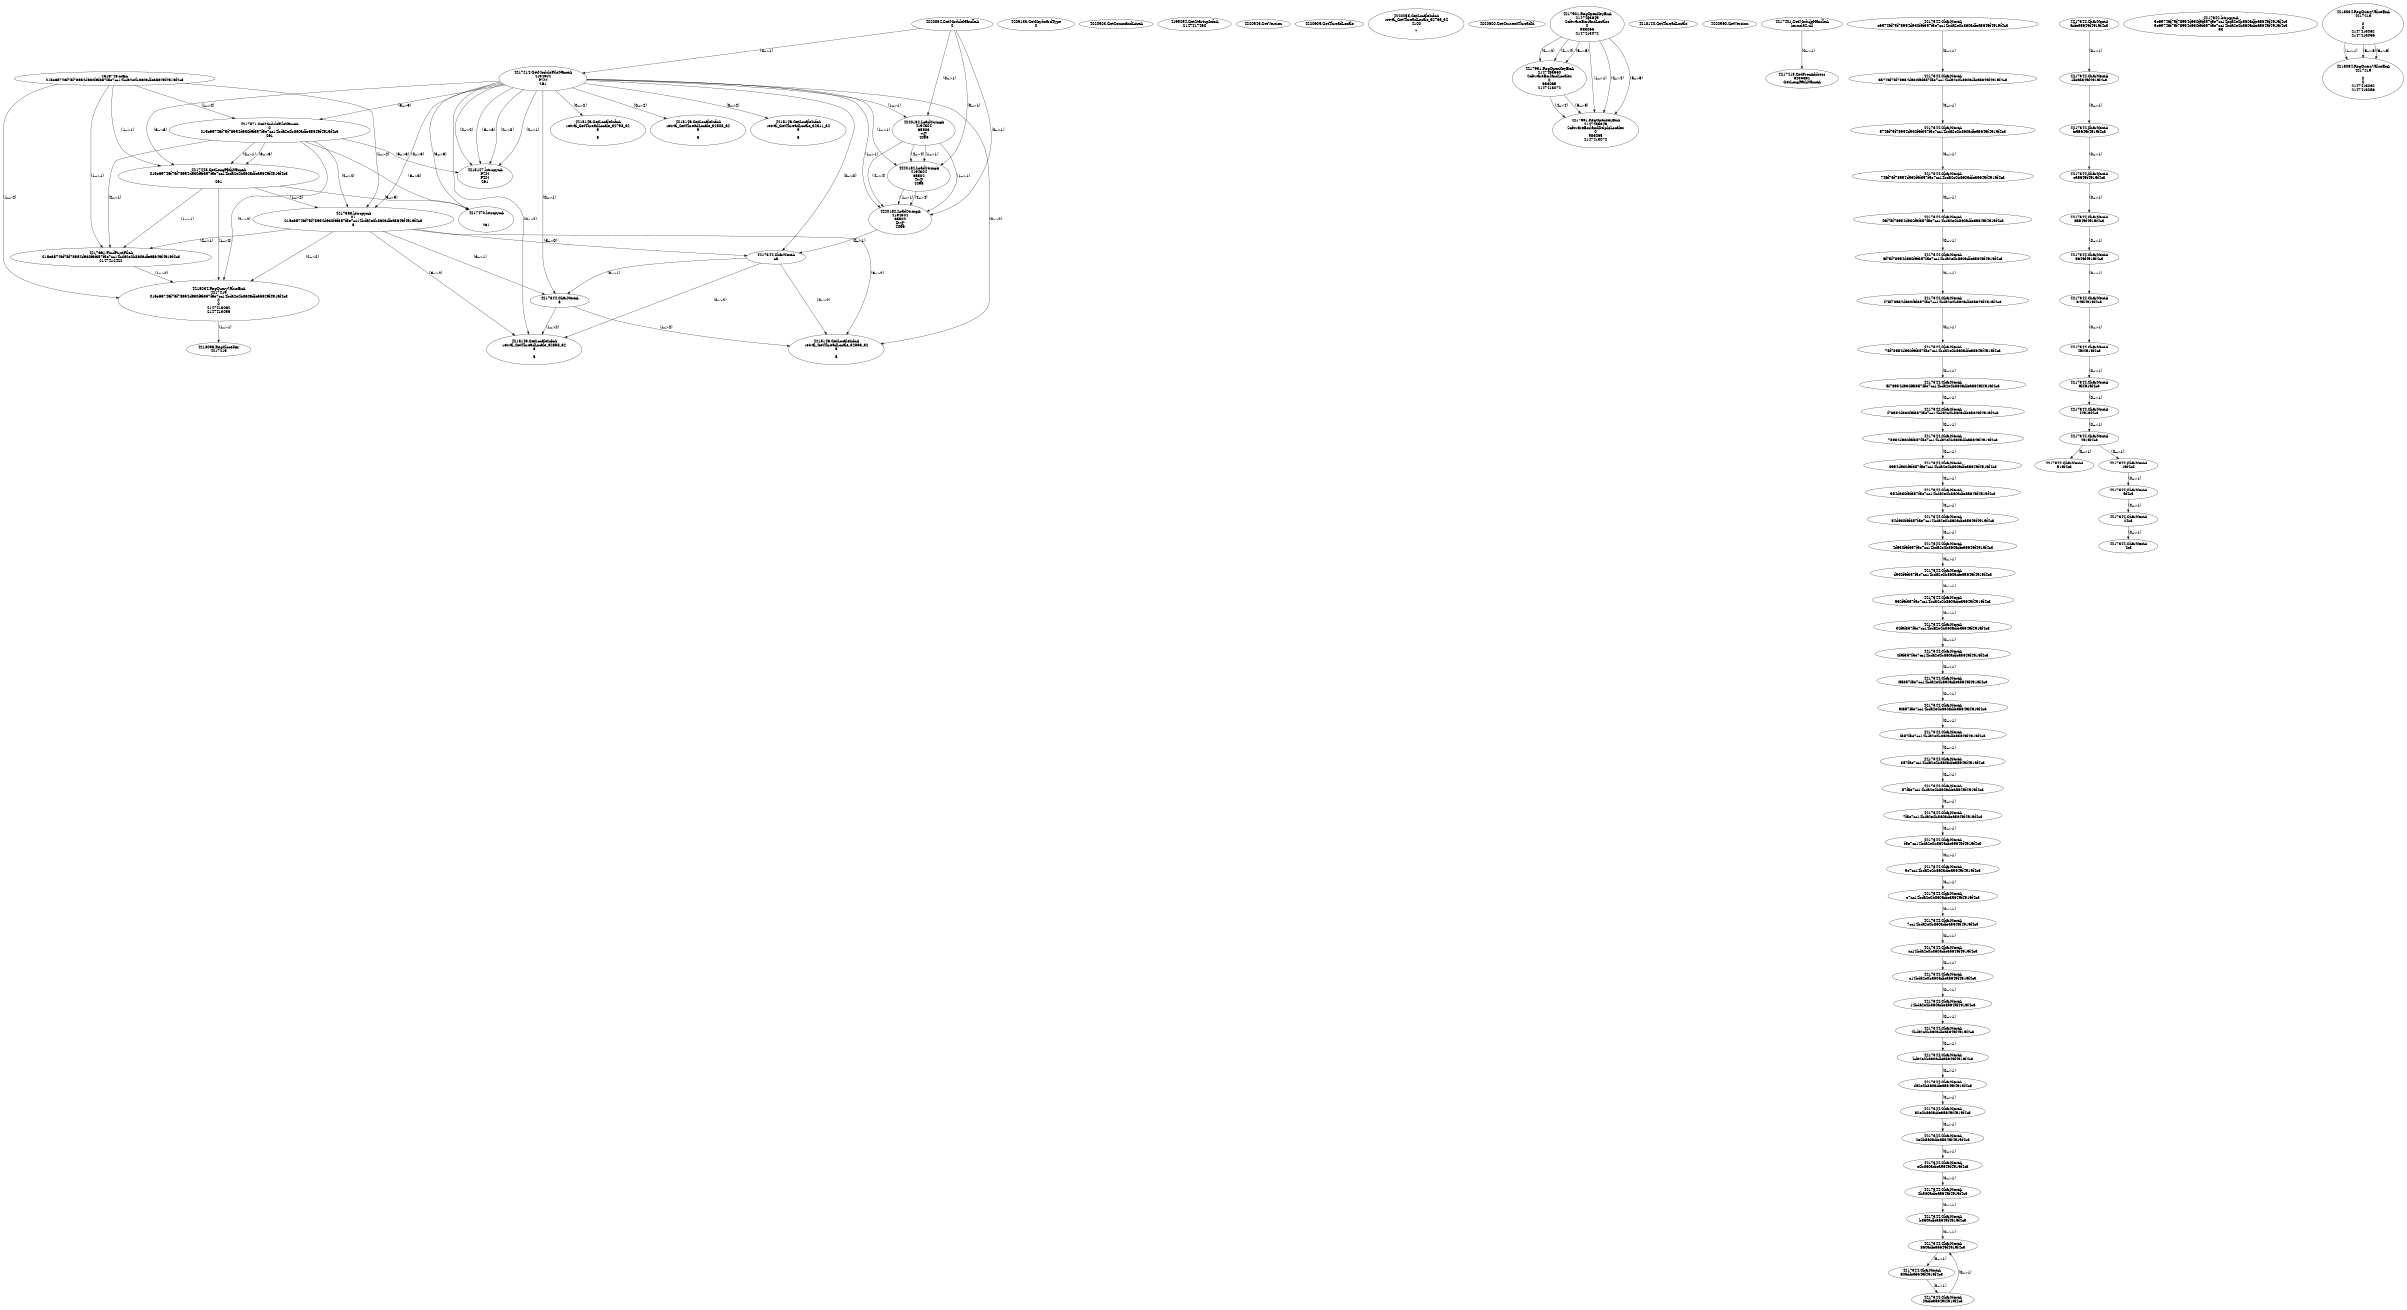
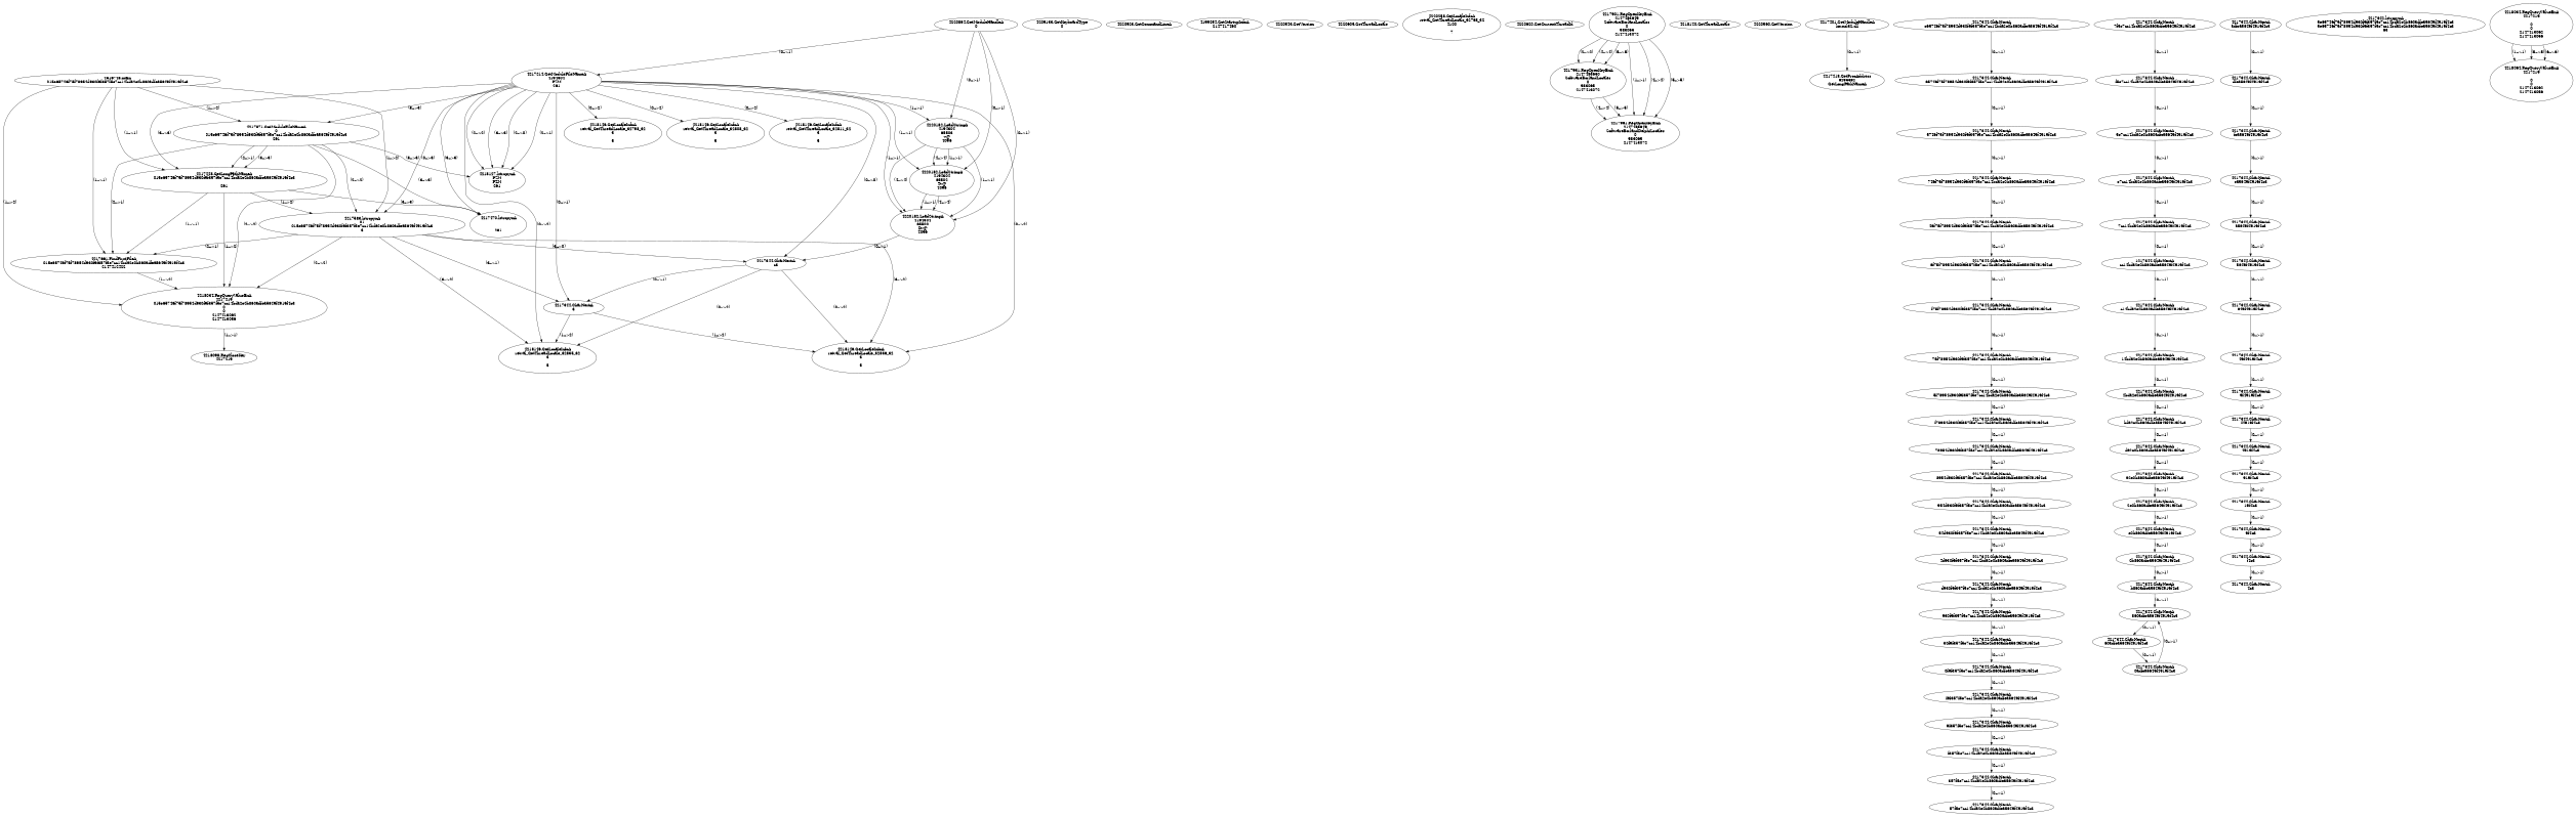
  digraph {
    n1 [label="4516748.main\n015e65746f75f78954d930f9f357f5e7cc14bda2e0b860adfea5649f4919f4c3"]
    n2 [label="4217871.GetModuleFileNameA\n0\n015e65746f75f78954d930f9f357f5e7cc14bda2e0b860adfea5649f4919f4c3\n261"]
    n3 [label="4217448.GetLongPathNameA\n015e65746f75f78954d930f9f357f5e7cc14bda2e0b860adfea5649f4919f4c3\n\n261"]
    n4 [label="4217583.lstrcpynA\n01\n015e65746f75f78954d930f9f357f5e7cc14bda2e0b860adfea5649f4919f4c3\n3"]
    n5 [label="4217661.FindFirstFileA\n015e65746f75f78954d930f9f357f5e7cc14bda2e0b860adfea5649f4919f4c3\n2147412422"]
    n6 [label="4218034.RegQueryValueExA\n4217219\n015e65746f75f78954d930f9f357f5e7cc14bda2e0b860adfea5649f4919f4c3\n0\n0\n2147413062\n2147413056"]
    n7 [label="4218127.lstrcpynA\nPZM\nPZM\n261"]
    n8 [label="4217470.lstrcpynA\n\n\n261"]
    n9 [label="4217344.CharNextA\nc3"]
    n10 [label="4217344.CharNextA\n3"]
    n11 [label="4218146.GetLocaleInfoA\nretval_GetThreadLocale_32835_32\n3\n\n5"]
    n12 [label="4218146.GetLocaleInfoA\nretval_GetThreadLocale_32836_32\n3\n\n5"]
    n13 [label="4218098.RegCloseKey\n4217219"]
    n14 [label="4220864.GetModuleHandleA\n0"]
    n15 [label="4217214.GetModuleFileNameA\n4194304\nPZM\n261"]
    n16 [label="4220182.LoadStringA\n4194304\n65503\n\v@\n4096"]
    n17 [label="4220182.LoadStringA\n4194304\n65502\nTv@\n4096"]
    n18 [label="4220182.LoadStringA\n4194304\n65500\nDv@\n4096"]
    n19 [label="4218146.GetLocaleInfoA\nretval_GetThreadLocale_32798_32\n3\n\n5"]
    n20 [label="4218146.GetLocaleInfoA\nretval_GetThreadLocale_32808_32\n3\n\n5"]
    n21 [label="4218146.GetLocaleInfoA\nretval_GetThreadLocale_32811_32\n3\n\n5"]
    n22 [label="4209133.GetKeyboardType\n0"]
    n23 [label="4220523.GetCommandLineA\n"]
    n24 [label="4199254.GetStartupInfoA\n2147417460"]
    n25 [label="4220543.GetVersion\n"]
    n26 [label="4220605.GetThreadLocale\n"]
    n27 [label="4220258.GetLocaleInfoA\nretval_GetThreadLocale_32768_32\n4100\n\n7"]
    n28 [label="4220620.GetCurrentThreadId\n"]
    n29 [label="4217901.RegOpenKeyExA\n2147483649\nSoftware\Borland\Locales\n0\n983065\n2147413072"]
    n30 [label="4217931.RegOpenKeyExA\n2147483650\nSoftware\Borland\Locales\n0\n983065\n2147413072"]
    n31 [label="4217961.RegOpenKeyExA\n2147483649\nSoftware\Borland\Delphi\Locales\n0\n983065\n2147413072"]
    n32 [label="4218140.GetThreadLocale\n"]
    n33 [label="4220560.GetVersion\n"]
    n34 [label="4217401.GetModuleHandleA\nkernel32.dll"]
    n35 [label="4217418.GetProcAddress\n6295592\nGetLongPathNameA"]
    n36 [label="4217344.CharNextA\ne65746f75f78954d930f9f357f5e7cc14bda2e0b860adfea5649f4919f4c3"]
    n37 [label="4217344.CharNextA\n65746f75f78954d930f9f357f5e7cc14bda2e0b860adfea5649f4919f4c3"]
    n38 [label="4217344.CharNextA\n5746f75f78954d930f9f357f5e7cc14bda2e0b860adfea5649f4919f4c3"]
    n39 [label="4217344.CharNextA\n746f75f78954d930f9f357f5e7cc14bda2e0b860adfea5649f4919f4c3"]
    n40 [label="4217344.CharNextA\n46f75f78954d930f9f357f5e7cc14bda2e0b860adfea5649f4919f4c3"]
    n41 [label="4217344.CharNextA\n6f75f78954d930f9f357f5e7cc14bda2e0b860adfea5649f4919f4c3"]
    n42 [label="4217344.CharNextA\nf75f78954d930f9f357f5e7cc14bda2e0b860adfea5649f4919f4c3"]
    n43 [label="4217344.CharNextA\n75f78954d930f9f357f5e7cc14bda2e0b860adfea5649f4919f4c3"]
    n44 [label="4217344.CharNextA\n5f78954d930f9f357f5e7cc14bda2e0b860adfea5649f4919f4c3"]
    n45 [label="4217344.CharNextA\nf78954d930f9f357f5e7cc14bda2e0b860adfea5649f4919f4c3"]
    n46 [label="4217344.CharNextA\n78954d930f9f357f5e7cc14bda2e0b860adfea5649f4919f4c3"]
    n47 [label="4217344.CharNextA\n8954d930f9f357f5e7cc14bda2e0b860adfea5649f4919f4c3"]
    n48 [label="4217344.CharNextA\n954d930f9f357f5e7cc14bda2e0b860adfea5649f4919f4c3"]
    n49 [label="4217344.CharNextA\n54d930f9f357f5e7cc14bda2e0b860adfea5649f4919f4c3"]
    n50 [label="4217344.CharNextA\n4d930f9f357f5e7cc14bda2e0b860adfea5649f4919f4c3"]
    n51 [label="4217344.CharNextA\nd930f9f357f5e7cc14bda2e0b860adfea5649f4919f4c3"]
    n52 [label="4217344.CharNextA\n930f9f357f5e7cc14bda2e0b860adfea5649f4919f4c3"]
    n53 [label="4217344.CharNextA\n30f9f357f5e7cc14bda2e0b860adfea5649f4919f4c3"]
    n54 [label="4217344.CharNextA\n0f9f357f5e7cc14bda2e0b860adfea5649f4919f4c3"]
    n55 [label="4217344.CharNextA\nf9f357f5e7cc14bda2e0b860adfea5649f4919f4c3"]
    n56 [label="4217344.CharNextA\n9f357f5e7cc14bda2e0b860adfea5649f4919f4c3"]
    n57 [label="4217344.CharNextA\nf357f5e7cc14bda2e0b860adfea5649f4919f4c3"]
    n58 [label="4217344.CharNextA\n357f5e7cc14bda2e0b860adfea5649f4919f4c3"]
    n59 [label="4217344.CharNextA\n57f5e7cc14bda2e0b860adfea5649f4919f4c3"]
    n60 [label="4217344.CharNextA\n7f5e7cc14bda2e0b860adfea5649f4919f4c3"]
    n61 [label="4217344.CharNextA\nf5e7cc14bda2e0b860adfea5649f4919f4c3"]
    n62 [label="4217344.CharNextA\n5e7cc14bda2e0b860adfea5649f4919f4c3"]
    n63 [label="4217344.CharNextA\ne7cc14bda2e0b860adfea5649f4919f4c3"]
    n64 [label="4217344.CharNextA\n7cc14bda2e0b860adfea5649f4919f4c3"]
-   n65 [label="4217344.CharNextA\ncc14bda2e0b860adfea5649f4919f4c3"]
+   n65 [label="1217344.CharNextA\ncc14bda2e0b860adfea5649f4919f4c3"]
    n66 [label="4217344.CharNextA\nc14bda2e0b860adfea5649f4919f4c3"]
    n67 [label="4217344.CharNextA\n14bda2e0b860adfea5649f4919f4c3"]
    n68 [label="4217344.CharNextA\n4bda2e0b860adfea5649f4919f4c3"]
    n69 [label="4217344.CharNextA\nbda2e0b860adfea5649f4919f4c3"]
    n70 [label="4217344.CharNextA\nda2e0b860adfea5649f4919f4c3"]
    n71 [label="4217344.CharNextA\na2e0b860adfea5649f4919f4c3"]
    n72 [label="4217344.CharNextA\n2e0b860adfea5649f4919f4c3"]
    n73 [label="4217344.CharNextA\ne0b860adfea5649f4919f4c3"]
    n74 [label="4217344.CharNextA\n0b860adfea5649f4919f4c3"]
    n75 [label="4217344.CharNextA\nb860adfea5649f4919f4c3"]
    n76 [label="4217344.CharNextA\n860adfea5649f4919f4c3"]
    n77 [label="4217344.CharNextA\n60adfea5649f4919f4c3"]
    n78 [label="4217344.CharNextA\n0adfea5649f4919f4c3"]
    n79 [label="4217344.CharNextA\nadfea5649f4919f4c3"]
    n80 [label="4217344.CharNextA\ndfea5649f4919f4c3"]
    n81 [label="4217344.CharNextA\nfea5649f4919f4c3"]
    n82 [label="4217344.CharNextA\nea5649f4919f4c3"]
    n83 [label="4217344.CharNextA\na5649f4919f4c3"]
    n84 [label="4217344.CharNextA\n5649f4919f4c3"]
    n85 [label="4217344.CharNextA\n649f4919f4c3"]
    n86 [label="4217344.CharNextA\n49f4919f4c3"]
    n87 [label="4217344.CharNextA\n9f4919f4c3"]
    n88 [label="4217344.CharNextA\nf4919f4c3"]
    n89 [label="4217344.CharNextA\n4919f4c3"]
    n90 [label="4217344.CharNextA\n919f4c3"]
    n91 [label="4217344.CharNextA\n19f4c3"]
    n92 [label="4217344.CharNextA\n9f4c3"]
    n93 [label="4217344.CharNextA\nf4c3"]
    n94 [label="4217344.CharNextA\n4c3"]
    n95 [label="4217642.lstrcpynA\n5e65746f75f78954d930f9f357f5e7cc14bda2e0b860adfea5649f4919f4c3\n5e65746f75f78954d930f9f357f5e7cc14bda2e0b860adfea5649f4919f4c3\n63"]
    n96 [label="4218034.RegQueryValueExA\n4217219\n\n0\n0\n2147413062\n2147413056"]
    n97 [label="4218064.RegQueryValueExA\n4217219\n\n0\n0\n2147413062\n2147413056"]
    n1 -> n2 [label="(1-->2)"]
    n1 -> n3 [label="(1-->1)"]
    n1 -> n4 [label="(1-->2)"]
    n1 -> n5 [label="(1-->1)"]
    n1 -> n6 [label="(1-->2)"]
    n2 -> n3 [label="(2-->1)"]
    n2 -> n3 [label="(3-->3)"]
    n2 -> n4 [label="(2-->2)"]
    n2 -> n5 [label="(2-->1)"]
    n2 -> n6 [label="(2-->2)"]
    n2 -> n7 [label="(3-->3)"]
    n2 -> n8 [label="(3-->3)"]
    n3 -> n4 [label="(1-->2)"]
    n3 -> n5 [label="(1-->1)"]
    n3 -> n6 [label="(1-->2)"]
    n3 -> n8 [label="(3-->3)"]
    n4 -> n5 [label="(2-->1)"]
    n4 -> n6 [label="(2-->2)"]
    n4 -> n9 [label="(3-->0)"]
    n4 -> n10 [label="(3-->1)"]
    n4 -> n11 [label="(3-->2)"]
    n4 -> n12 [label="(3-->2)"]
    n5 -> n6 [label="(1-->2)"]
    n6 -> n13 [label="(1-->1)"]
    n9 -> n10 [label="(0-->1)"]
    n9 -> n11 [label="(0-->2)"]
    n9 -> n12 [label="(0-->2)"]
    n10 -> n11 [label="(1-->2)"]
    n10 -> n12 [label="(1-->2)"]
    n14 -> n15 [label="(0-->1)"]
    n14 -> n16 [label="(0-->1)"]
    n14 -> n17 [label="(0-->1)"]
    n14 -> n18 [label="(0-->1)"]
    n15 -> n2 [label="(3-->3)"]
    n15 -> n3 [label="(3-->3)"]
    n15 -> n4 [label="(0-->3)"]
    n15 -> n7 [label="(2-->1)"]
    n15 -> n7 [label="(2-->2)"]
    n15 -> n7 [label="(3-->3)"]
    n15 -> n7 [label="(2-->0)"]
    n15 -> n8 [label="(3-->3)"]
    n15 -> n9 [label="(0-->0)"]
    n15 -> n10 [label="(0-->1)"]
    n15 -> n11 [label="(0-->2)"]
    n15 -> n12 [label="(0-->2)"]
    n15 -> n16 [label="(1-->1)"]
    n15 -> n17 [label="(1-->1)"]
    n15 -> n18 [label="(1-->1)"]
    n15 -> n19 [label="(0-->2)"]
    n15 -> n20 [label="(0-->2)"]
    n15 -> n21 [label="(0-->2)"]
    n16 -> n17 [label="(1-->1)"]
    n16 -> n17 [label="(4-->4)"]
    n16 -> n18 [label="(1-->1)"]
    n16 -> n18 [label="(4-->4)"]
    n17 -> n18 [label="(1-->1)"]
    n17 -> n18 [label="(4-->4)"]
    n18 -> n9 [label="(0-->1)"]
    n29 -> n30 [label="(2-->2)"]
    n29 -> n30 [label="(4-->4)"]
    n29 -> n30 [label="(5-->5)"]
    n29 -> n31 [label="(1-->1)"]
    n29 -> n31 [label="(4-->4)"]
    n29 -> n31 [label="(5-->5)"]
    n30 -> n31 [label="(4-->4)"]
    n30 -> n31 [label="(5-->5)"]
    n34 -> n35 [label="(0-->1)"]
    n36 -> n37 [label="(0-->1)"]
    n37 -> n38 [label="(0-->1)"]
    n38 -> n39 [label="(0-->1)"]
    n39 -> n40 [label="(0-->1)"]
    n40 -> n41 [label="(0-->1)"]
    n41 -> n42 [label="(0-->1)"]
    n42 -> n43 [label="(0-->1)"]
    n43 -> n44 [label="(0-->1)"]
    n44 -> n45 [label="(0-->1)"]
    n45 -> n46 [label="(0-->1)"]
    n46 -> n47 [label="(0-->1)"]
    n47 -> n48 [label="(0-->1)"]
    n48 -> n49 [label="(0-->1)"]
    n49 -> n50 [label="(0-->1)"]
    n50 -> n51 [label="(0-->1)"]
    n51 -> n52 [label="(0-->1)"]
    n52 -> n53 [label="(0-->1)"]
    n53 -> n54 [label="(0-->1)"]
    n54 -> n55 [label="(0-->1)"]
    n55 -> n56 [label="(0-->1)"]
    n56 -> n57 [label="(0-->1)"]
    n57 -> n58 [label="(0-->1)"]
    n58 -> n59 [label="(0-->1)"]
-   n59 -> n60 [label="(0-->1)"]
    n60 -> n61 [label="(0-->1)"]
    n61 -> n62 [label="(0-->1)"]
    n62 -> n63 [label="(0-->1)"]
    n63 -> n64 [label="(0-->1)"]
    n64 -> n65 [label="(0-->1)"]
    n65 -> n66 [label="(0-->1)"]
    n66 -> n67 [label="(0-->1)"]
    n67 -> n68 [label="(0-->1)"]
    n68 -> n69 [label="(0-->1)"]
    n69 -> n70 [label="(0-->1)"]
    n70 -> n71 [label="(0-->1)"]
    n71 -> n72 [label="(0-->1)"]
    n72 -> n73 [label="(0-->1)"]
    n73 -> n74 [label="(0-->1)"]
    n74 -> n75 [label="(0-->1)"]
    n75 -> n76 [label="(0-->1)"]
    n76 -> n77 [label="(0-->1)"]
    n77 -> n78 [label="(0-->1)"]
    n78 -> n76 [label="(0-->1)"]
    n79 -> n80 [label="(0-->1)"]
    n80 -> n81 [label="(0-->1)"]
    n81 -> n82 [label="(0-->1)"]
    n82 -> n83 [label="(0-->1)"]
    n83 -> n84 [label="(0-->1)"]
    n84 -> n85 [label="(0-->1)"]
    n85 -> n86 [label="(0-->1)"]
    n86 -> n87 [label="(0-->1)"]
    n87 -> n88 [label="(0-->1)"]
    n88 -> n89 [label="(0-->1)"]
    n89 -> n90 [label="(0-->1)"]
-   n89 -> n91 [label="(0-->1)"]
+   n90 -> n91 [label="(0-->1)"]
    n91 -> n92 [label="(0-->1)"]
    n92 -> n93 [label="(0-->1)"]
    n93 -> n94 [label="(0-->1)"]
    n96 -> n97 [label="(1-->1)"]
    n96 -> n97 [label="(5-->5)"]
    n96 -> n97 [label="(6-->6)"]
  }
